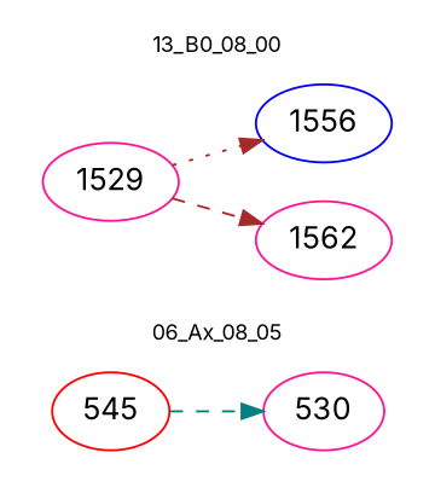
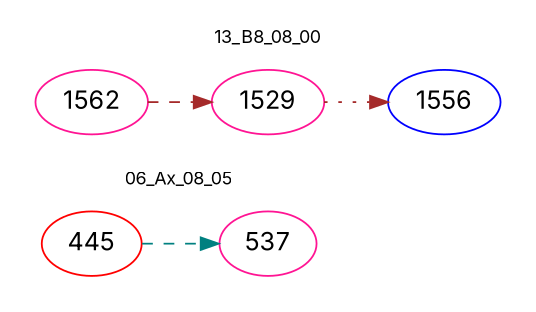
  digraph {
    fontname=Inter
    rankdir=LR
    node [color=deeppink fontname=Inter]
    edge [color=brown fontname=Inter style=dashed]
-   n1 [color=red label=545]
-   n2 [label=530]
+   n1 [color=red label=445]
+   n2 [label=537]
    n3 [label=1529]
    n4 [label=1562]
    n5 [color=blue label=1556]
    subgraph cluster_1 {
      color=white
      fontsize=10
      label="06_Ax_08_05"
      n1
      n2
    }
    subgraph cluster_2 {
      color=white
      fontsize=10
-     label="13_B0_08_00"
+     label="13_B8_08_00"
      n3
      n4
      n5
    }
    n1 -> n2 [color=teal]
-   n3 -> n4
+   n4 -> n3
    n3 -> n5 [style=dotted]
  }
